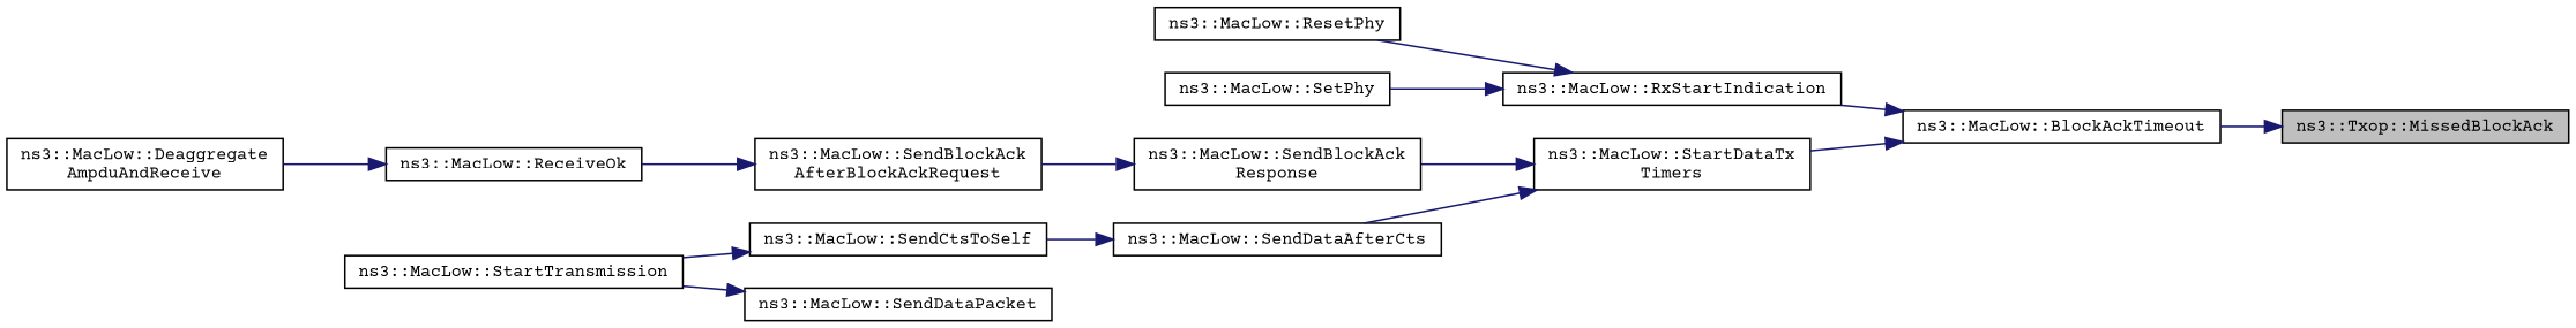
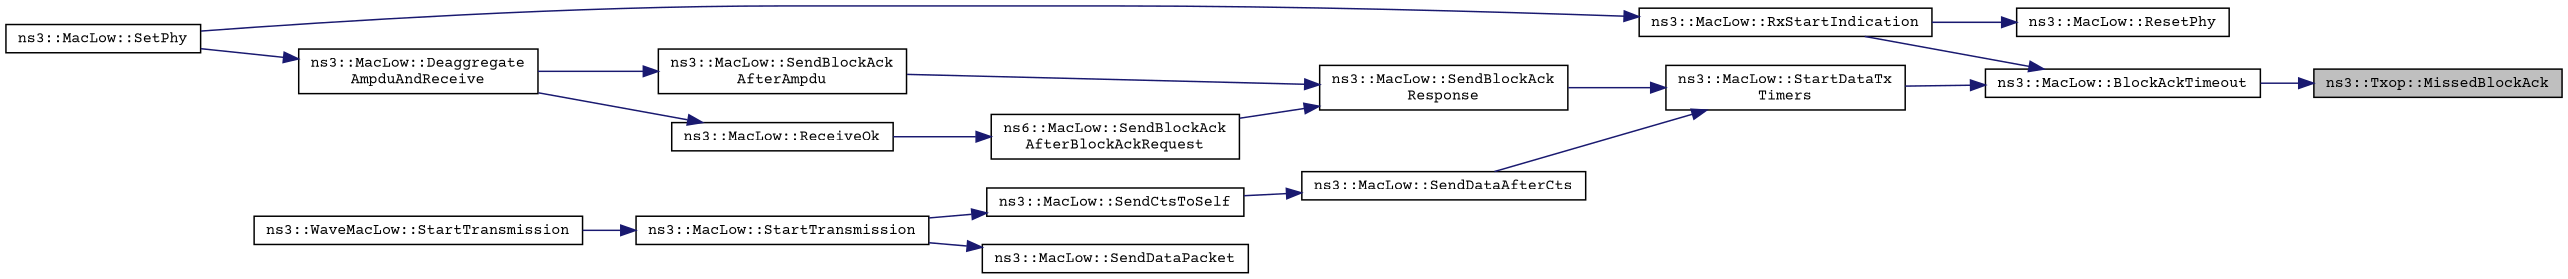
  digraph {
    fontname="Courier Prime"
    rankdir=RL
    node [color=black fillcolor=white fontname="Courier Prime" fontsize=10 shape=record style=filled]
    edge [color=midnightblue dir=back fontname="Courier Prime" fontsize=10 labelfontname=Helvetica labelfontsize=10 style=solid]
    n1 [fillcolor=grey75 fontcolor=black height=0.2 label="ns3::Txop::MissedBlockAck" width=0.4]
    n2 [height=0.2 label="ns3::MacLow::BlockAckTimeout" width=0.4]
    n3 [height=0.2 label="ns3::MacLow::RxStartIndication" width=0.4]
    n4 [height=0.2 label="ns3::MacLow::StartDataTx\lTimers" width=0.4]
    n5 [height=0.2 label="ns3::MacLow::ResetPhy" width=0.4]
    n6 [height=0.2 label="ns3::MacLow::SetPhy" width=0.4]
    n7 [height=0.2 label="ns3::MacLow::SendBlockAck\lResponse" width=0.4]
    n8 [height=0.2 label="ns3::MacLow::SendDataAfterCts" width=0.4]
-   n10 [height=0.2 label="ns3::MacLow::SendBlockAck\lAfterBlockAckRequest" width=0.4]
+   n9 [height=0.2 label="ns3::MacLow::SendBlockAck\lAfterAmpdu" width=0.4]
+   n10 [height=0.2 label="ns6::MacLow::SendBlockAck\lAfterBlockAckRequest" width=0.4]
    n11 [height=0.2 label="ns3::MacLow::SendCtsToSelf" width=0.4]
    n12 [height=0.2 label="ns3::MacLow::SendDataPacket" width=0.4]
    n13 [height=0.2 label="ns3::MacLow::StartTransmission" width=0.4]
    n14 [height=0.2 label="ns3::MacLow::Deaggregate\lAmpduAndReceive" width=0.4]
    n15 [height=0.2 label="ns3::MacLow::ReceiveOk" width=0.4]
+   n16 [height=0.2 label="ns3::WaveMacLow::StartTransmission" width=0.4]
    n1 -> n2
    n2 -> n3
    n2 -> n4
-   n3 -> n5
+   n5 -> n3
    n3 -> n6
    n4 -> n7
    n4 -> n8
+   n7 -> n9
    n7 -> n10
    n8 -> n11
+   n9 -> n14
    n10 -> n15
    n11 -> n13
    n12 -> n13
+   n13 -> n16
+   n14 -> n6
    n15 -> n14
  }
